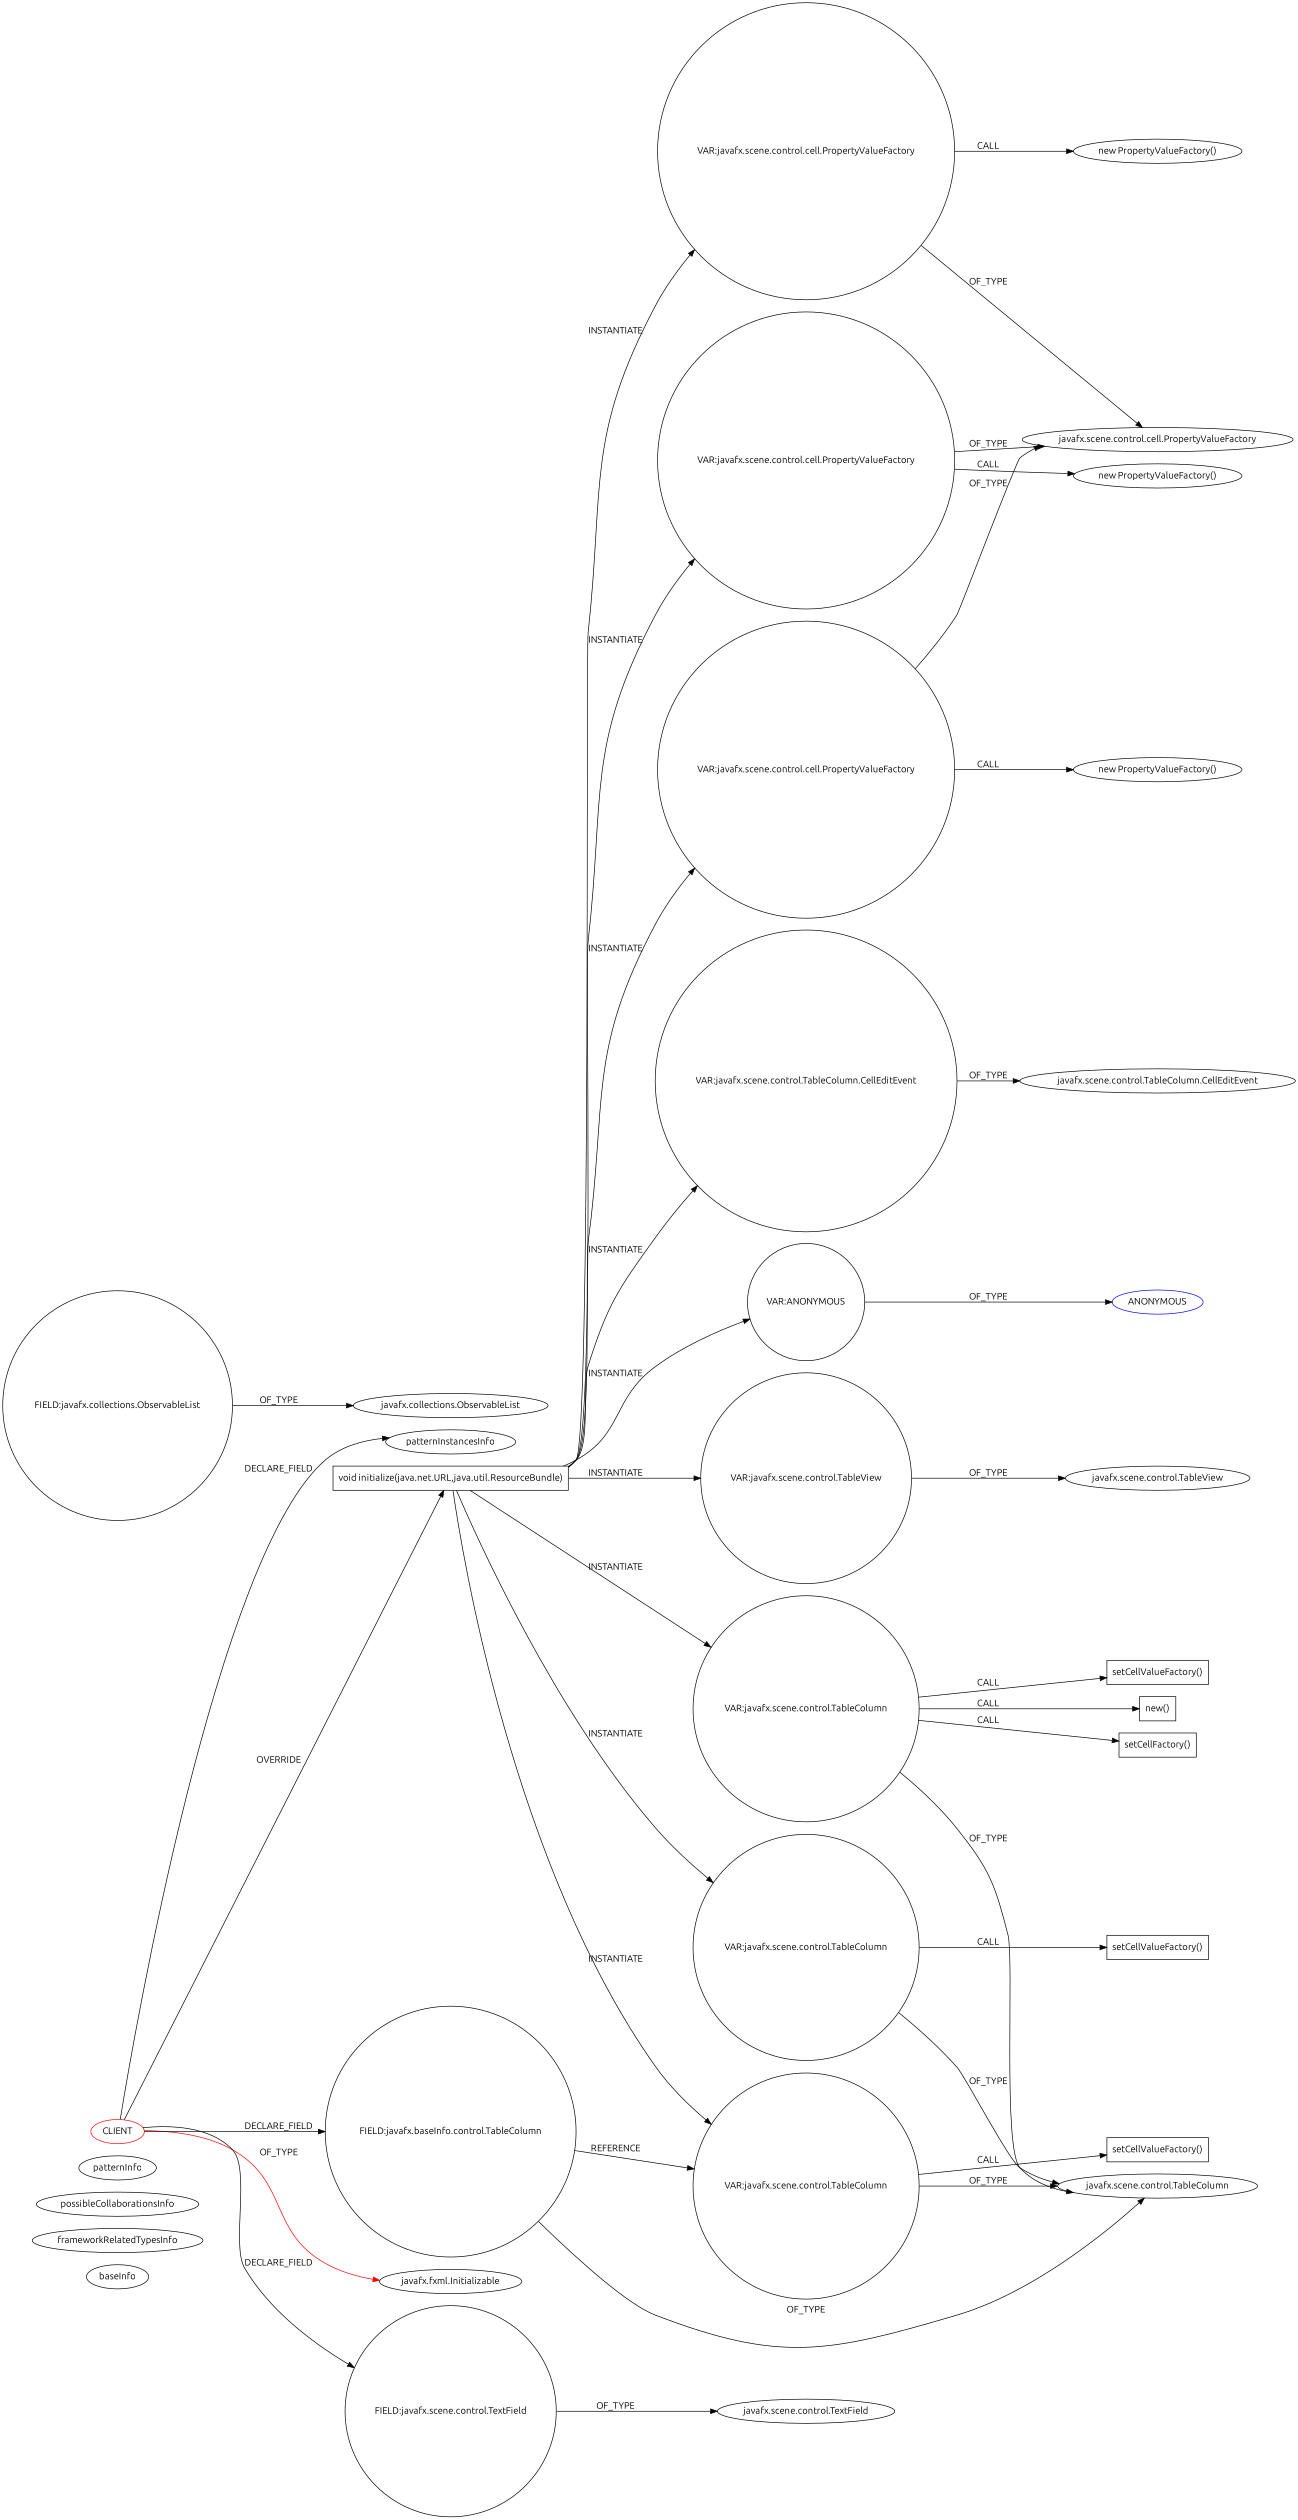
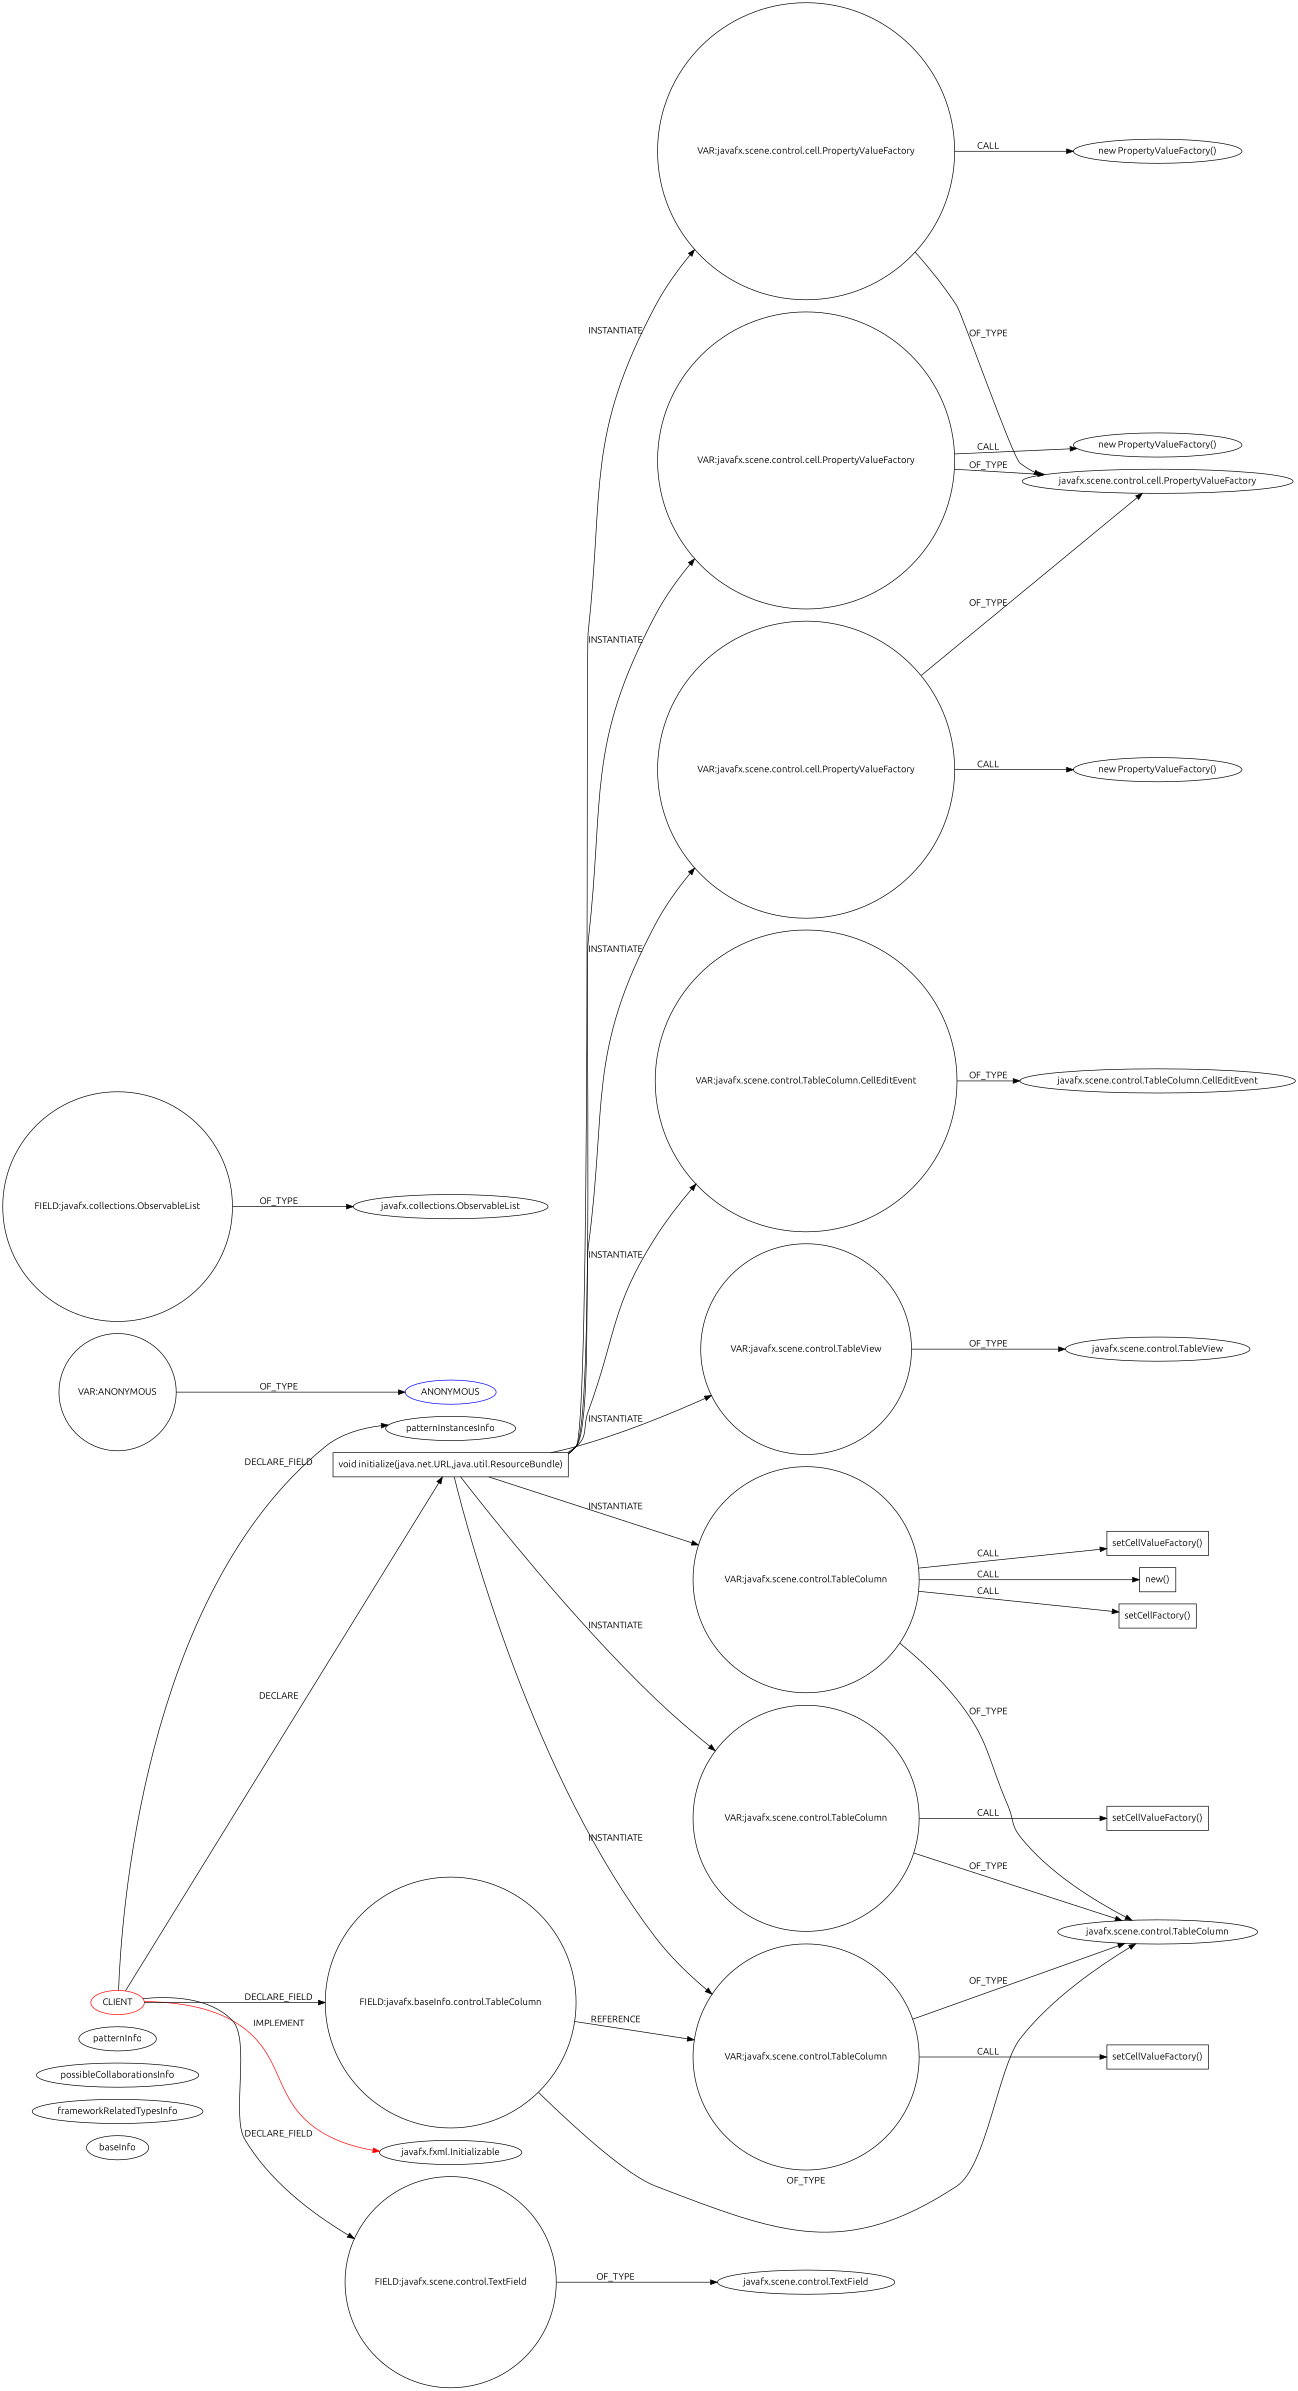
  digraph {
    fontname=Ubuntu
    rankdir=LR
    node [fontname=Ubuntu isFrameworkType=false vertexType=VARIABLE_EXPRESION]
    edge [fontname=Ubuntu]
    baseInfo [category=pattern graphId=1470 isAnonymous=false possibleRelation=false isFrameworkType="" vertexType=""]
    frameworkRelatedTypesInfo [0="javafx.fxml.Initializable" isFrameworkType="" vertexType=""]
    possibleCollaborationsInfo [isFrameworkType="" vertexType=""]
    patternInfo [frequency=2.0 patternRootClient=0 isFrameworkType="" vertexType=""]
    patternInstancesInfo [0="making-todo-tsa~/making-todo-tsa/todo-tsa-master/todo-fx/src/main/java/todo/app/TodoController.java~TodoController~3522" 1="ersobcz-JavaFX-JAXB~/ersobcz-JavaFX-JAXB/JavaFX-JAXB-master/src/controller/ViewController.java~ViewController~2650" isFrameworkType="" vertexType=""]
    n6 [label="javafx.scene.control.TableColumn.CellEditEvent" vertexType=FRAMEWORK_CLASS_TYPE]
    n7 [label="VAR:javafx.scene.control.TableColumn.CellEditEvent" shape=circle]
    n8 [label="void initialize(java.net.URL,java.util.ResourceBundle)" shape=box vertexType=OVERRIDING_METHOD_DECLARATION]
    n9 [label="VAR:ANONYMOUS" shape=circle]
    n10 [label="VAR:javafx.scene.control.TableView" shape=circle]
    n11 [label="VAR:javafx.scene.control.TableColumn" shape=circle]
    n12 [label="VAR:javafx.scene.control.cell.PropertyValueFactory" shape=circle]
    n13 [label="VAR:javafx.scene.control.cell.PropertyValueFactory" shape=circle]
    n14 [label="VAR:javafx.scene.control.cell.PropertyValueFactory" shape=circle]
    n15 [label="VAR:javafx.scene.control.TableColumn" shape=circle]
    n16 [label="VAR:javafx.scene.control.TableColumn" shape=circle]
    n17 [color=blue label=ANONYMOUS vertexType=REFERENCE_ANONYMOUS_DECLARATION]
    n18 [label="javafx.scene.control.TableView" vertexType=FRAMEWORK_CLASS_TYPE]
    n19 [label="setCellValueFactory()" shape=box vertexType=INSIDE_CALL]
    n20 [label="javafx.scene.control.TableColumn" vertexType=FRAMEWORK_CLASS_TYPE]
    n21 [label="new PropertyValueFactory()" vertexType=CONSTRUCTOR_CALL]
    n22 [label="javafx.scene.control.cell.PropertyValueFactory" vertexType=FRAMEWORK_CLASS_TYPE]
    n23 [label="new PropertyValueFactory()" vertexType=CONSTRUCTOR_CALL]
    n24 [label="new PropertyValueFactory()" vertexType=CONSTRUCTOR_CALL]
    n25 [label="setCellValueFactory()" shape=box vertexType=INSIDE_CALL]
    n26 [label="new()" shape=box vertexType=INSIDE_CALL]
    n27 [label="setCellFactory()" shape=box vertexType=INSIDE_CALL]
    n28 [label="setCellValueFactory()" shape=box vertexType=INSIDE_CALL]
    n29 [color=red label=CLIENT vertexType=ROOT_CLIENT_CLASS_DECLARATION]
    n30 [label="javafx.fxml.Initializable" vertexType=FRAMEWORK_INTERFACE_TYPE]
    n31 [label="FIELD:javafx.scene.control.TextField" shape=circle vertexType=FIELD_DECLARATION]
    n32 [label="FIELD:javafx.baseInfo.control.TableColumn" shape=circle vertexType=FIELD_DECLARATION]
    n33 [label="FIELD:javafx.collections.ObservableList" shape=circle vertexType=FIELD_DECLARATION]
    n34 [label="javafx.collections.ObservableList" vertexType=FRAMEWORK_INTERFACE_TYPE]
    n35 [label="javafx.scene.control.TextField" vertexType=FRAMEWORK_CLASS_TYPE]
    n7 -> n6 [label=OF_TYPE]
    n8 -> n7 [label=INSTANTIATE]
-   n8 -> n9 [label=INSTANTIATE]
    n8 -> n10 [label=INSTANTIATE]
    n8 -> n11 [label=INSTANTIATE]
    n8 -> n12 [label=INSTANTIATE]
    n8 -> n13 [label=INSTANTIATE]
    n8 -> n14 [label=INSTANTIATE]
    n8 -> n15 [label=INSTANTIATE]
    n8 -> n16 [label=INSTANTIATE]
    n9 -> n17 [label=OF_TYPE]
    n10 -> n18 [label=OF_TYPE]
    n11 -> n19 [label=CALL]
    n11 -> n20 [label=OF_TYPE]
    n12 -> n21 [label=CALL]
    n12 -> n22 [label=OF_TYPE]
    n13 -> n22 [label=OF_TYPE]
    n13 -> n23 [label=CALL]
    n14 -> n22 [label=OF_TYPE]
    n14 -> n24 [label=CALL]
    n15 -> n20 [label=OF_TYPE]
    n15 -> n25 [label=CALL]
    n15 -> n26 [label=CALL]
    n15 -> n27 [label=CALL]
    n16 -> n20 [label=OF_TYPE]
    n16 -> n28 [label=CALL]
    n29 -> patternInstancesInfo [label=DECLARE_FIELD]
-   n29 -> n8 [label=OVERRIDE]
-   n29 -> n30 [color=red label=OF_TYPE]
+   n29 -> n8 [label=DECLARE]
+   n29 -> n30 [color=red label=IMPLEMENT]
    n29 -> n31 [label=DECLARE_FIELD]
    n29 -> n32 [label=DECLARE_FIELD]
    n31 -> n35 [label=OF_TYPE]
    n32 -> n11 [label=REFERENCE]
    n32 -> n20 [label=OF_TYPE]
    n33 -> n34 [label=OF_TYPE]
  }
